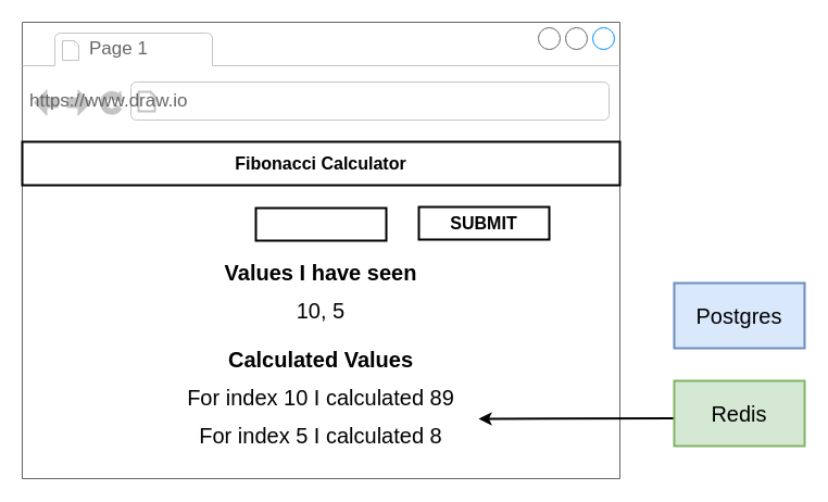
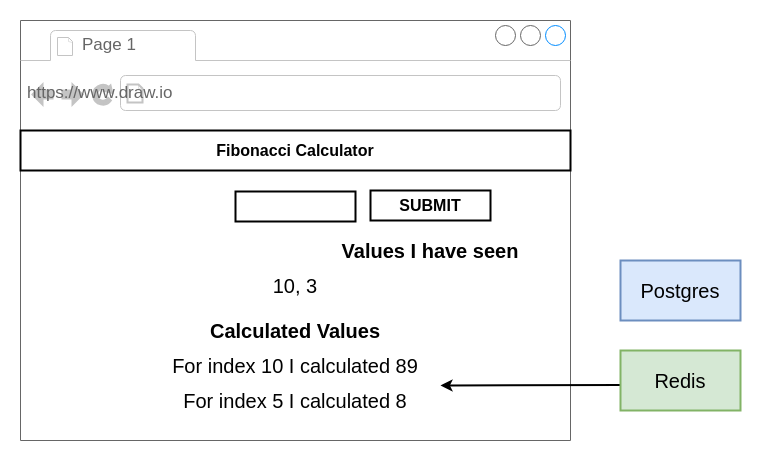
  <mxCell id="0" />
  <mxCell id="1" parent="0" />
  <mxCell id="2" value="" style="strokeWidth=1;shadow=0;dashed=0;align=center;html=1;shape=mxgraph.mockup.containers.browserWindow;rSize=0;fillColor=#ffffff;strokeColor=#666666;strokeColor2=#008cff;strokeColor3=#c4c4c4;mainText=,;recursiveResize=0;fontSize=16;" vertex="1" parent="1"><mxGeometry x="20" y="20" width="550" height="420" as="geometry" /></mxCell>
  <mxCell id="3" value="Page 1" style="strokeWidth=1;shadow=0;dashed=0;align=center;html=1;shape=mxgraph.mockup.containers.anchor;fontSize=17;fontColor=#666666;align=left;" vertex="1" parent="2"><mxGeometry x="60" y="12" width="110" height="26" as="geometry" /></mxCell>
  <mxCell id="4" value="https://www.draw.io" style="strokeWidth=1;shadow=0;dashed=0;align=center;html=1;shape=mxgraph.mockup.containers.anchor;rSize=0;fontSize=17;fontColor=#666666;align=left;" vertex="1" parent="2"><mxGeometry x="5" y="60" width="250" height="26" as="geometry" /></mxCell>
  <mxCell id="5" value="Fibonacci Calculator" style="rounded=0;whiteSpace=wrap;html=1;strokeWidth=2;fontSize=16;fontStyle=1" vertex="1" parent="2"><mxGeometry y="110" width="550" height="40" as="geometry" /></mxCell>
  <mxCell id="6" value="" style="rounded=0;whiteSpace=wrap;html=1;strokeWidth=2;fontSize=16;" vertex="1" parent="2"><mxGeometry x="215" y="171" width="120" height="30" as="geometry" /></mxCell>
- <mxCell id="7" value="SUBMIT" style="rounded=0;whiteSpace=wrap;html=1;strokeWidth=2;fontSize=16;fontStyle=1" vertex="1" parent="2"><mxGeometry x="365" y="170" width="120" height="30" as="geometry" /></mxCell>
- <mxCell id="8" value="&lt;font style=&quot;font-size: 20px&quot;&gt;Values I have seen&lt;/font&gt;" style="text;html=1;strokeColor=none;fillColor=none;align=center;verticalAlign=middle;whiteSpace=wrap;rounded=0;fontSize=16;fontStyle=1" vertex="1" parent="2"><mxGeometry x="175" y="220" width="200" height="20" as="geometry" /></mxCell>
- <mxCell id="9" value="10, 5" style="text;html=1;strokeColor=none;fillColor=none;align=center;verticalAlign=middle;whiteSpace=wrap;rounded=0;fontSize=20;fontStyle=0" vertex="1" parent="2"><mxGeometry x="190" y="250" width="170" height="30" as="geometry" /></mxCell>
+ <mxCell id="7" value="SUBMIT" style="rounded=0;whiteSpace=wrap;html=1;strokeWidth=2;fontSize=16;fontStyle=1" vertex="1" parent="2"><mxGeometry x="350" y="170" width="120" height="30" as="geometry" /></mxCell>
+ <mxCell id="8" value="&lt;font style=&quot;font-size: 20px&quot;&gt;Values I have seen&lt;/font&gt;" style="text;html=1;strokeColor=none;fillColor=none;align=center;verticalAlign=middle;whiteSpace=wrap;rounded=0;fontSize=16;fontStyle=1" vertex="1" parent="2"><mxGeometry x="310" y="220" width="200" height="20" as="geometry" /></mxCell>
+ <mxCell id="9" value="10, 3" style="text;html=1;strokeColor=none;fillColor=none;align=center;verticalAlign=middle;whiteSpace=wrap;rounded=0;fontSize=20;fontStyle=0" vertex="1" parent="2"><mxGeometry x="190" y="250" width="170" height="30" as="geometry" /></mxCell>
  <mxCell id="10" value="&lt;font style=&quot;font-size: 20px&quot;&gt;Calculated Values&lt;/font&gt;" style="text;html=1;strokeColor=none;fillColor=none;align=center;verticalAlign=middle;whiteSpace=wrap;rounded=0;fontSize=16;fontStyle=1" vertex="1" parent="2"><mxGeometry x="175" y="300" width="200" height="20" as="geometry" /></mxCell>
  <mxCell id="11" value="For index 10 I calculated 89" style="text;html=1;strokeColor=none;fillColor=none;align=center;verticalAlign=middle;whiteSpace=wrap;rounded=0;fontSize=20;fontStyle=0" vertex="1" parent="2"><mxGeometry x="135" y="330" width="280" height="30" as="geometry" /></mxCell>
  <mxCell id="12" value="For index 5 I calculated 8" style="text;html=1;strokeColor=none;fillColor=none;align=center;verticalAlign=middle;whiteSpace=wrap;rounded=0;fontSize=20;fontStyle=0" vertex="1" parent="2"><mxGeometry x="135" y="365" width="280" height="30" as="geometry" /></mxCell>
  <mxCell id="13" value="" style="endArrow=classic;html=1;strokeWidth=2;fontSize=20;exitX=0;exitY=0.575;exitDx=0;exitDy=0;exitPerimeter=0;" edge="1" parent="2" source="15"><mxGeometry width="50" height="50" relative="1" as="geometry"><mxPoint x="590" y="364.5" as="sourcePoint" /><mxPoint x="420" y="365" as="targetPoint" /></mxGeometry></mxCell>
  <mxCell id="14" value="Postgres" style="rounded=0;whiteSpace=wrap;html=1;strokeWidth=2;fontSize=20;labelBackgroundColor=none;fillColor=#dae8fc;strokeColor=#6c8ebf;" vertex="1" parent="1"><mxGeometry x="620" y="260" width="120" height="60" as="geometry" /></mxCell>
  <mxCell id="15" value="Redis" style="rounded=0;whiteSpace=wrap;html=1;strokeWidth=2;fontSize=20;labelBackgroundColor=none;fillColor=#d5e8d4;strokeColor=#82b366;" vertex="1" parent="1"><mxGeometry x="620" y="350" width="120" height="60" as="geometry" /></mxCell>
